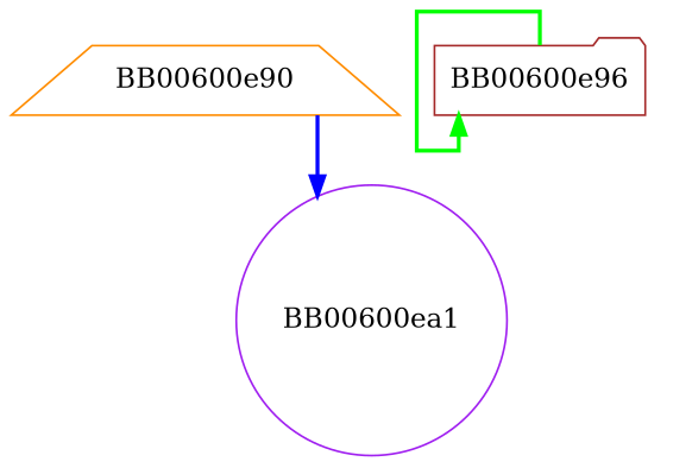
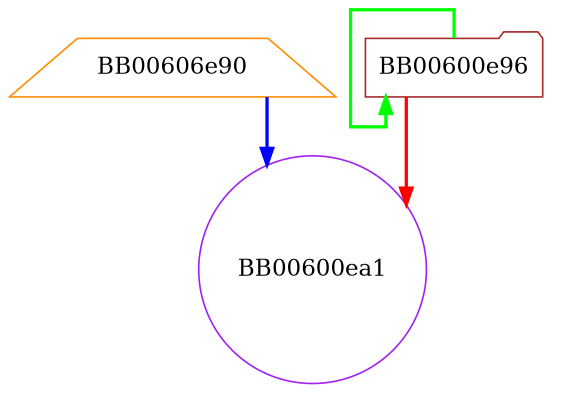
  digraph {
    splines=ortho
    edge [arrowhead=normal style=bold]
-   BB00600e90 [color=darkorange shape=trapezium]
+   BB00600e90 [color=darkorange shape=trapezium label=BB00606e90]
    BB00600ea1 [color=purple shape=circle]
    BB00600e96 [color=brown shape=folder]
    BB00600e90 -> BB00600ea1 [color=blue]
+   BB00600e96 -> BB00600ea1 [color=red]
    BB00600e96 -> BB00600e96 [color=green]
  }
